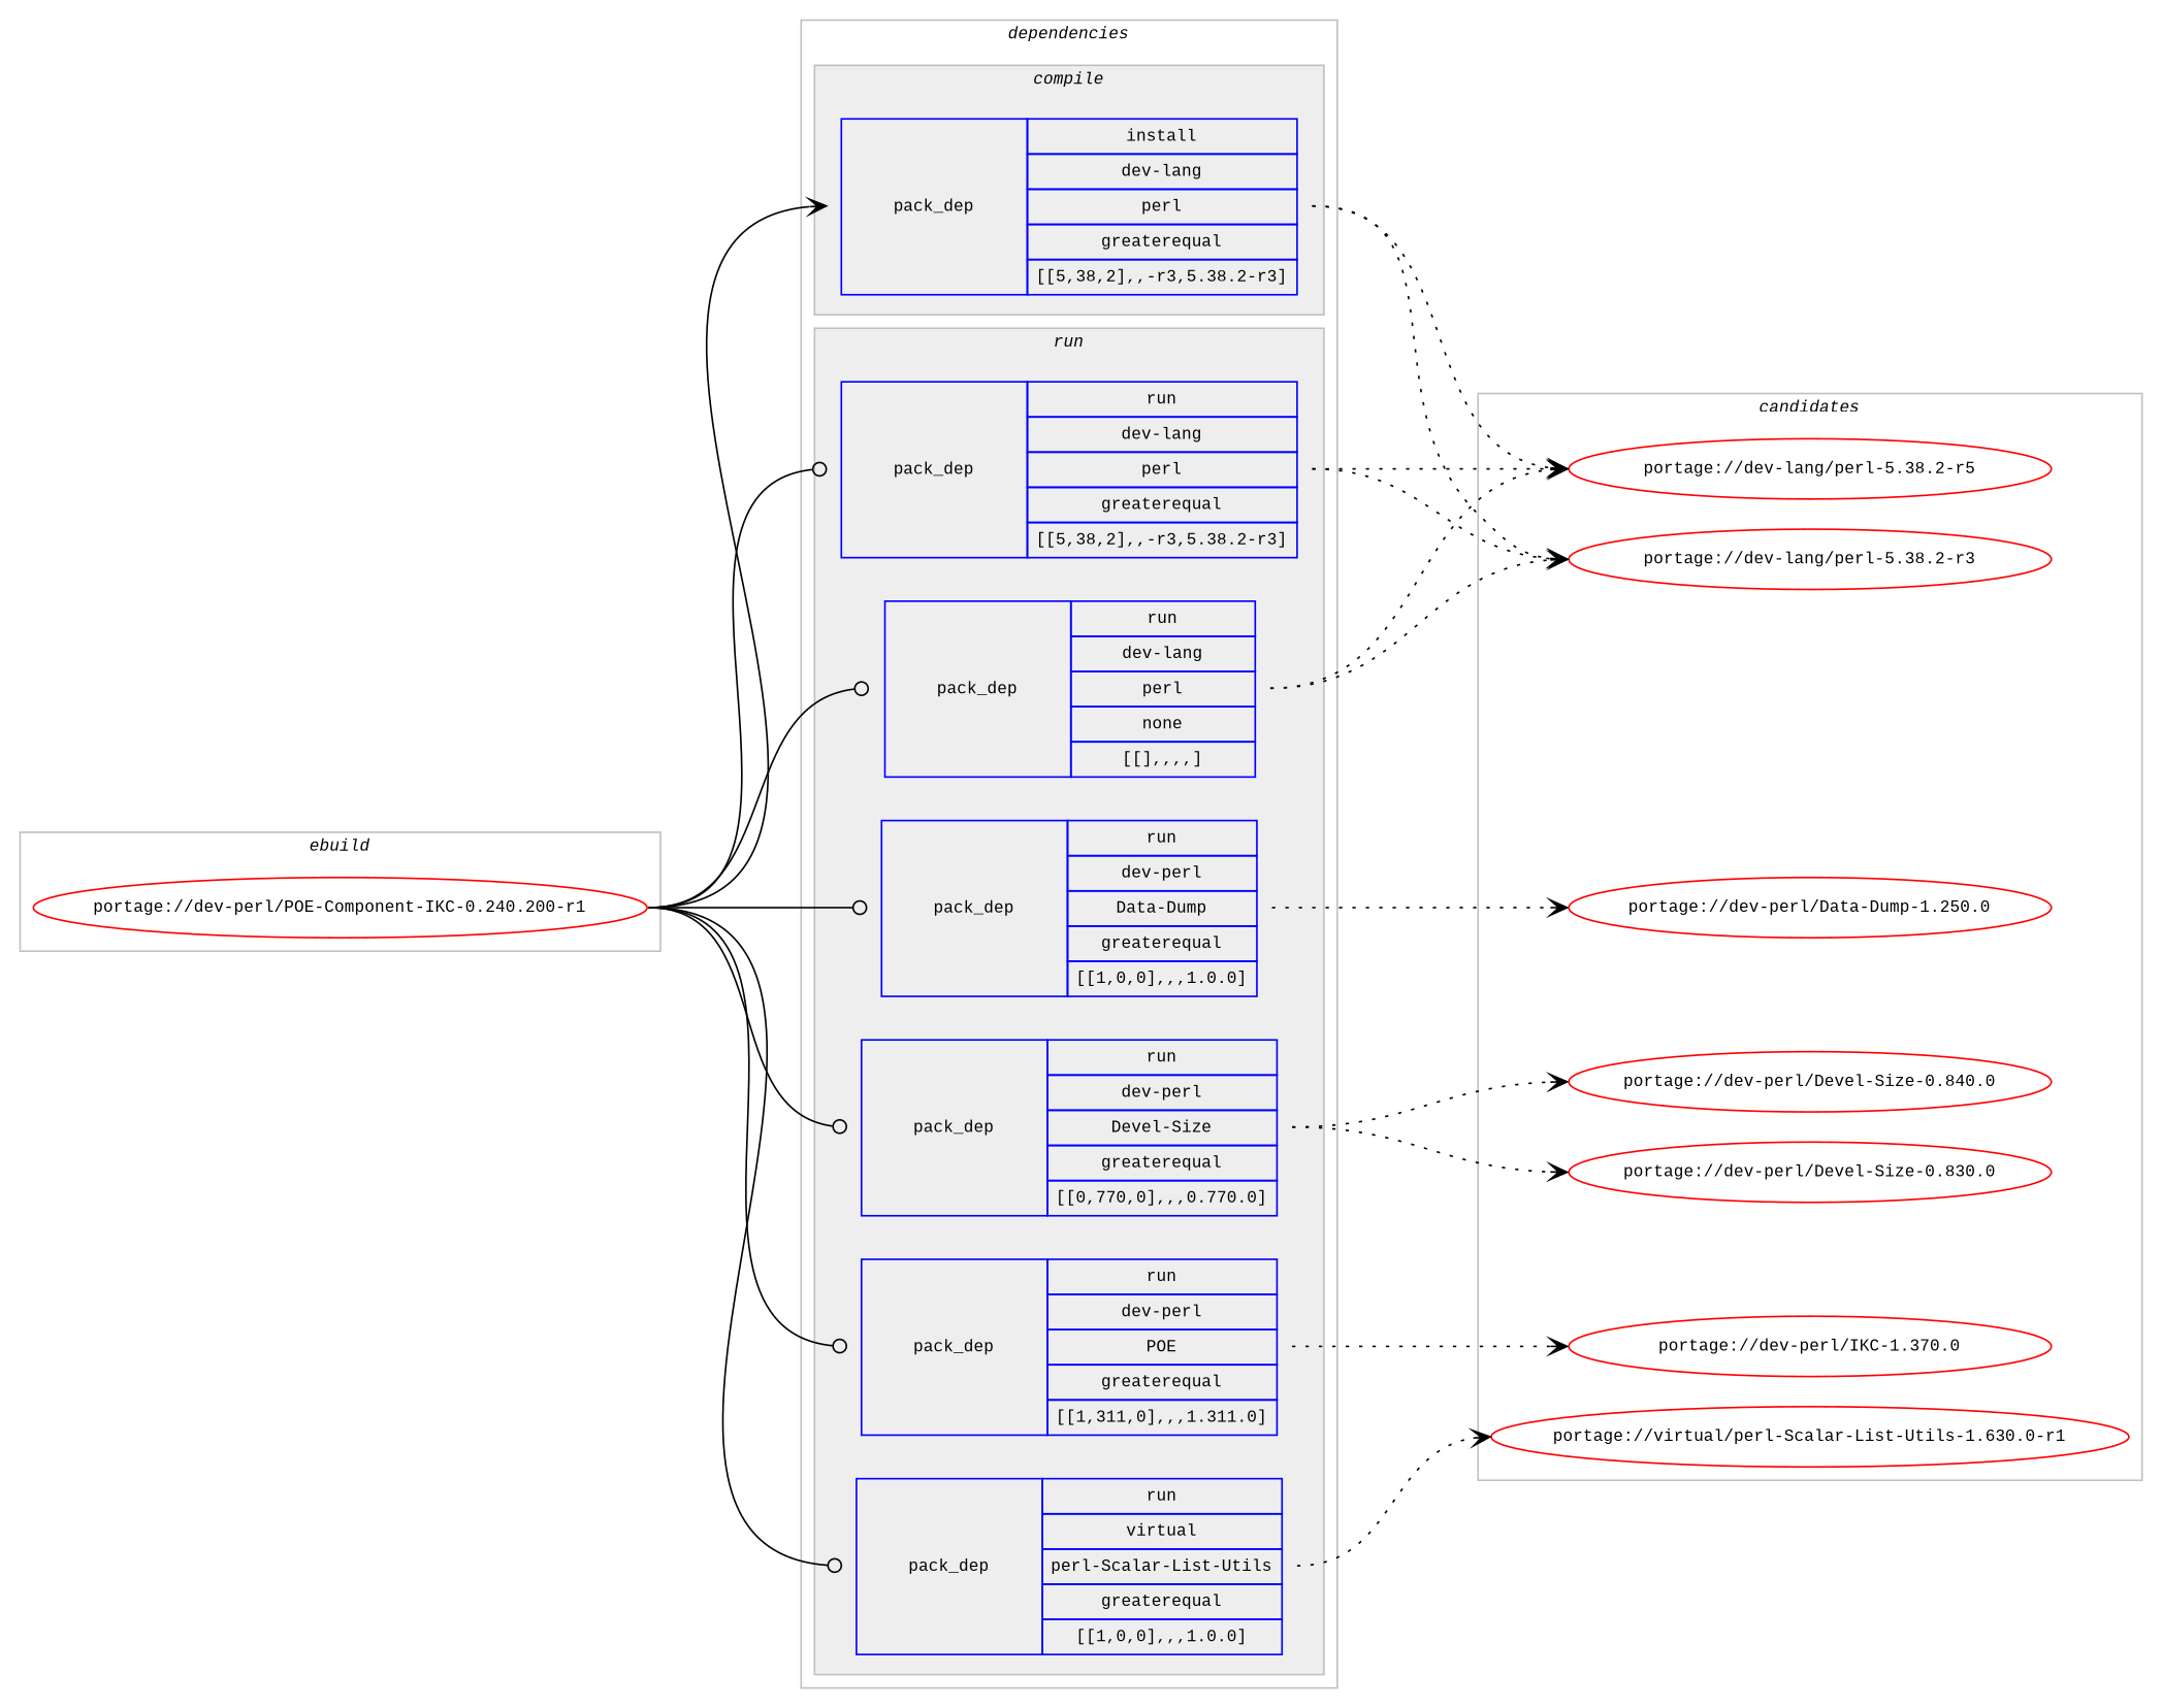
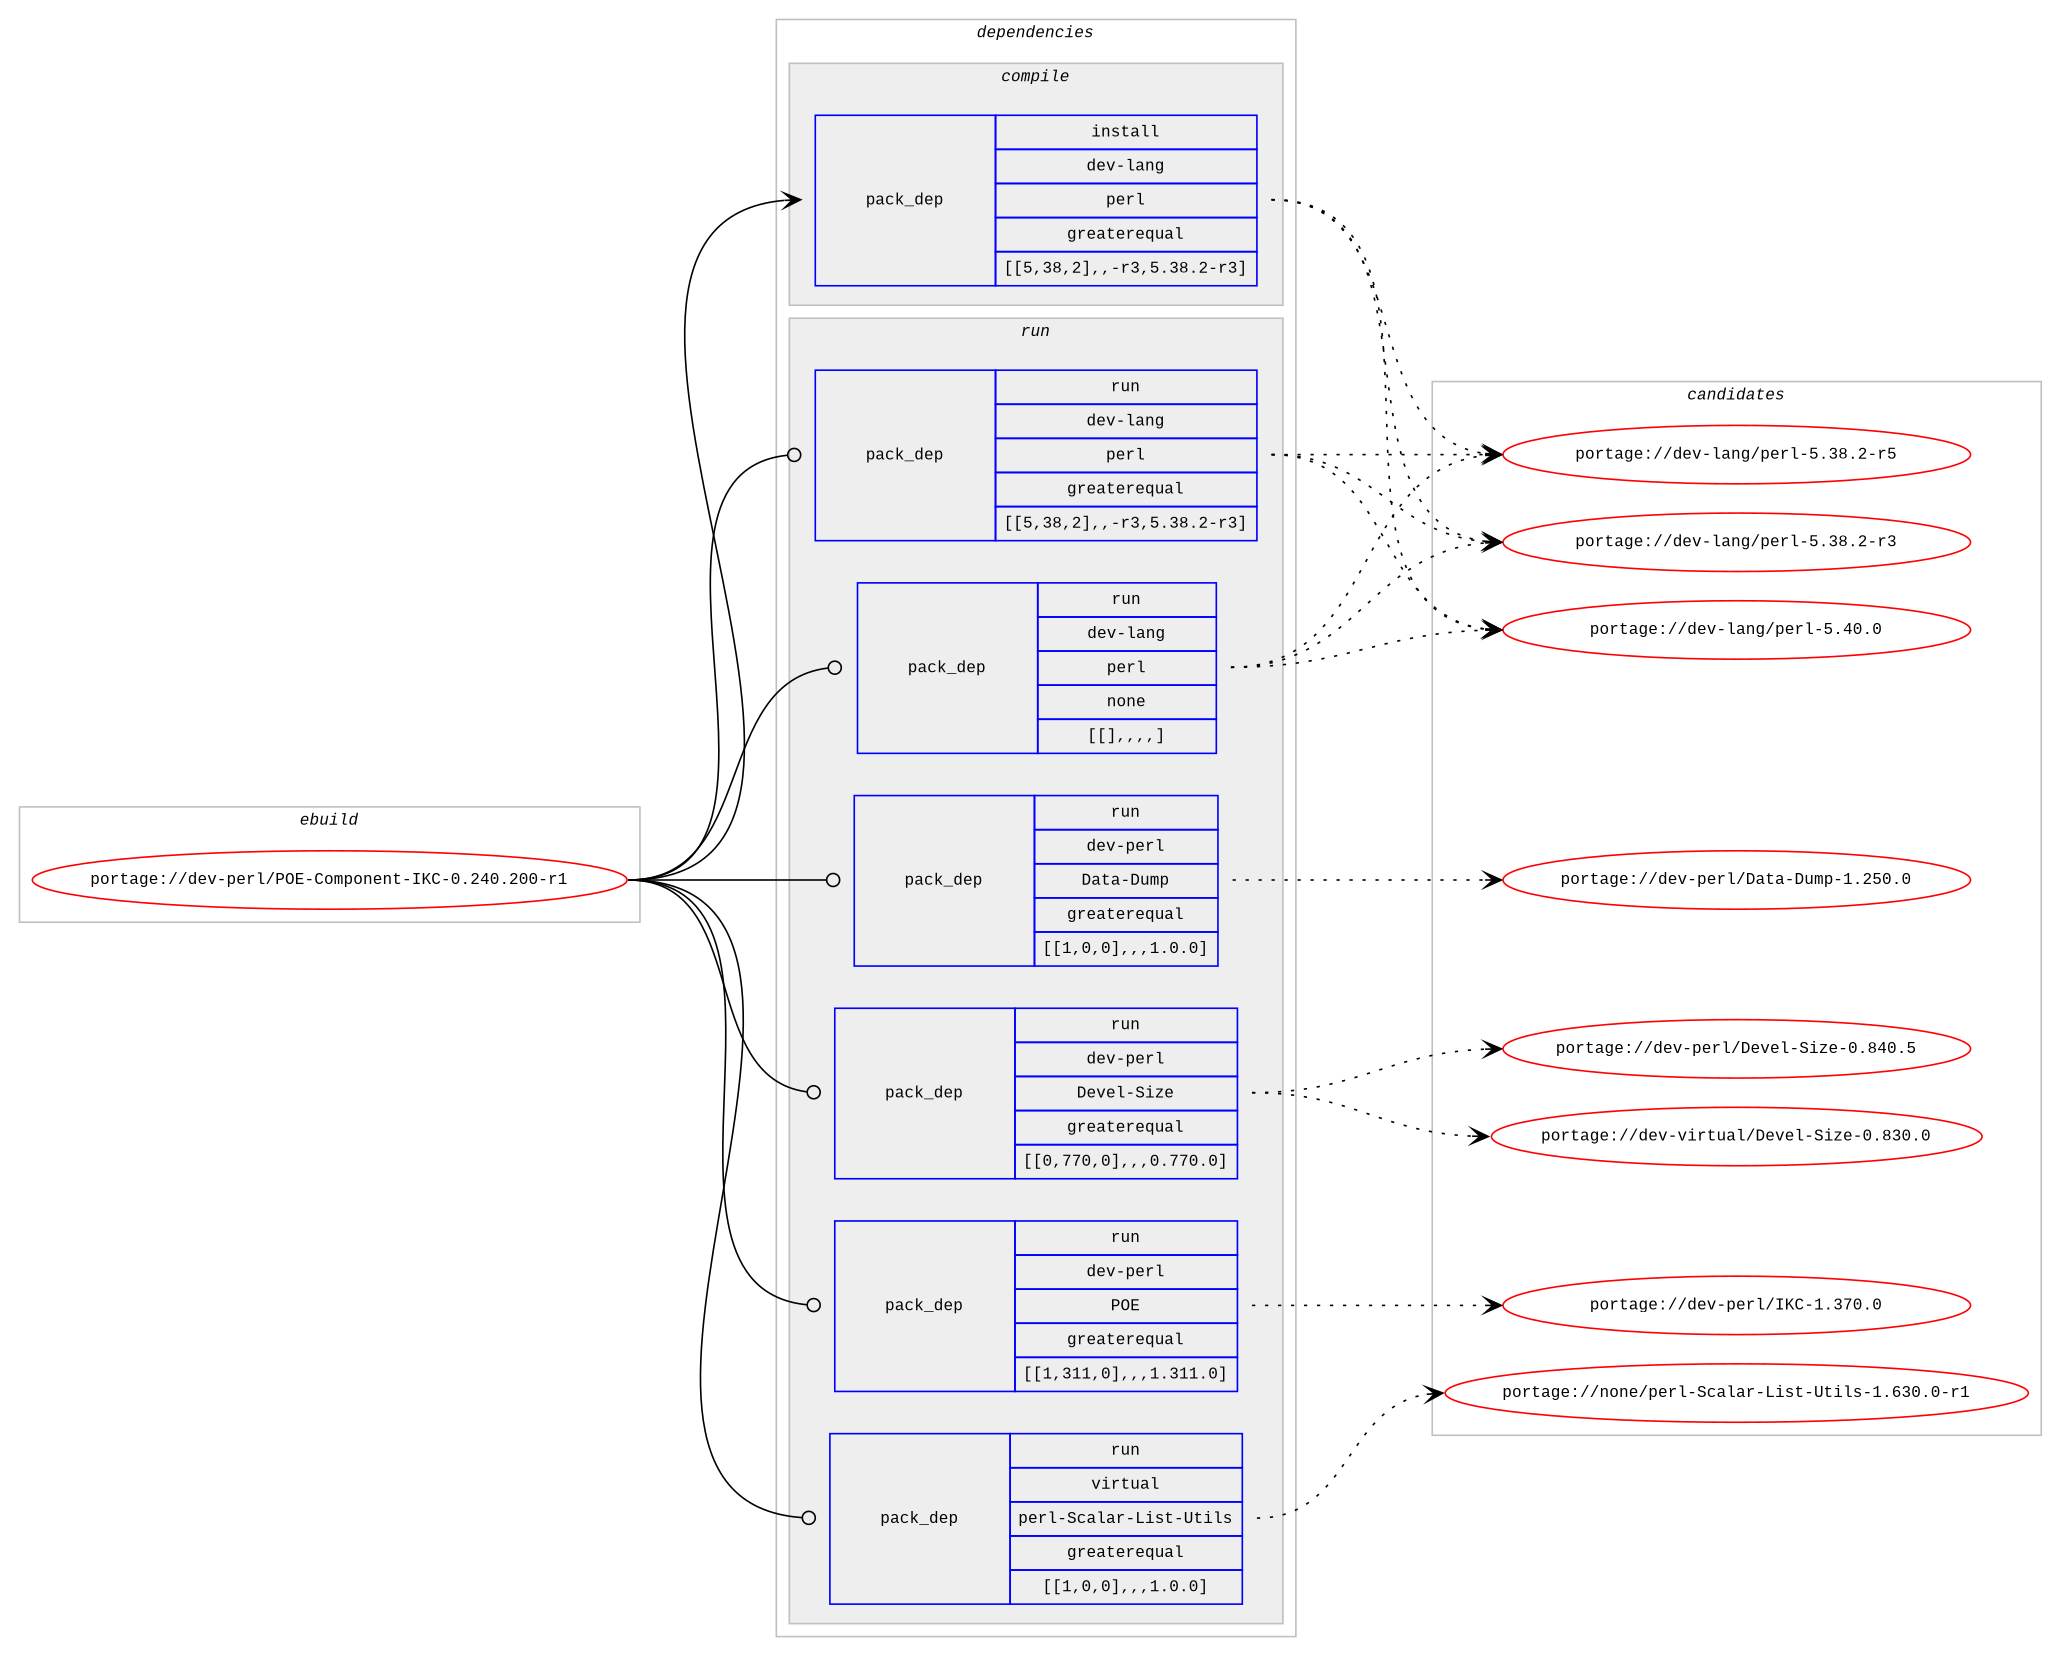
  digraph {
    compound=true
    concentrate=true
    fontname="Liberation Mono"
    fontsize=10
    newrank=true
    rankdir=LR
    ranksep=1.5
    node [color=red fontname="Liberation Mono" fontsize=10]
    edge [arrowhead=vee fontname="Liberation Mono" headport=w style=dotted tailport=e weight=100]
    n1 [label="portage://dev-perl/POE-Component-IKC-0.240.200-r1" width=4]
    n2 [color=blue label=<<TABLE BORDER="0" CELLBORDER="1" CELLSPACING="0" CELLPADDING="4" WIDTH="220"><TR><TD ROWSPAN="6" CELLPADDING="30">pack_dep</TD></TR><TR><TD WIDTH="110">install</TD></TR><TR><TD>dev-lang</TD></TR><TR><TD>perl</TD></TR><TR><TD>greaterequal</TD></TR><TR><TD>[[5,38,2],,-r3,5.38.2-r3]</TD></TR></TABLE>> shape=none]
    n3 [color=blue label=<<TABLE BORDER="0" CELLBORDER="1" CELLSPACING="0" CELLPADDING="4" WIDTH="220"><TR><TD ROWSPAN="6" CELLPADDING="30">pack_dep</TD></TR><TR><TD WIDTH="110">run</TD></TR><TR><TD>dev-lang</TD></TR><TR><TD>perl</TD></TR><TR><TD>greaterequal</TD></TR><TR><TD>[[5,38,2],,-r3,5.38.2-r3]</TD></TR></TABLE>> shape=none]
    n4 [color=blue label=<<TABLE BORDER="0" CELLBORDER="1" CELLSPACING="0" CELLPADDING="4" WIDTH="220"><TR><TD ROWSPAN="6" CELLPADDING="30">pack_dep</TD></TR><TR><TD WIDTH="110">run</TD></TR><TR><TD>dev-lang</TD></TR><TR><TD>perl</TD></TR><TR><TD>none</TD></TR><TR><TD>[[],,,,]</TD></TR></TABLE>> shape=none]
    n5 [color=blue label=<<TABLE BORDER="0" CELLBORDER="1" CELLSPACING="0" CELLPADDING="4" WIDTH="220"><TR><TD ROWSPAN="6" CELLPADDING="30">pack_dep</TD></TR><TR><TD WIDTH="110">run</TD></TR><TR><TD>dev-perl</TD></TR><TR><TD>Data-Dump</TD></TR><TR><TD>greaterequal</TD></TR><TR><TD>[[1,0,0],,,1.0.0]</TD></TR></TABLE>> shape=none]
    n6 [color=blue label=<<TABLE BORDER="0" CELLBORDER="1" CELLSPACING="0" CELLPADDING="4" WIDTH="220"><TR><TD ROWSPAN="6" CELLPADDING="30">pack_dep</TD></TR><TR><TD WIDTH="110">run</TD></TR><TR><TD>dev-perl</TD></TR><TR><TD>Devel-Size</TD></TR><TR><TD>greaterequal</TD></TR><TR><TD>[[0,770,0],,,0.770.0]</TD></TR></TABLE>> shape=none]
    n7 [color=blue label=<<TABLE BORDER="0" CELLBORDER="1" CELLSPACING="0" CELLPADDING="4" WIDTH="220"><TR><TD ROWSPAN="6" CELLPADDING="30">pack_dep</TD></TR><TR><TD WIDTH="110">run</TD></TR><TR><TD>dev-perl</TD></TR><TR><TD>POE</TD></TR><TR><TD>greaterequal</TD></TR><TR><TD>[[1,311,0],,,1.311.0]</TD></TR></TABLE>> shape=none]
    n8 [color=blue label=<<TABLE BORDER="0" CELLBORDER="1" CELLSPACING="0" CELLPADDING="4" WIDTH="220"><TR><TD ROWSPAN="6" CELLPADDING="30">pack_dep</TD></TR><TR><TD WIDTH="110">run</TD></TR><TR><TD>virtual</TD></TR><TR><TD>perl-Scalar-List-Utils</TD></TR><TR><TD>greaterequal</TD></TR><TR><TD>[[1,0,0],,,1.0.0]</TD></TR></TABLE>> shape=none]
+   n9 [label="portage://dev-lang/perl-5.40.0" width=4]
    n10 [label="portage://dev-lang/perl-5.38.2-r5" width=4]
    n11 [label="portage://dev-lang/perl-5.38.2-r3" width=4]
    n12 [label="portage://dev-perl/Data-Dump-1.250.0" width=4]
-   n13 [label="portage://dev-perl/Devel-Size-0.840.0" width=4]
-   n14 [label="portage://dev-perl/Devel-Size-0.830.0" width=4]
+   n13 [label="portage://dev-perl/Devel-Size-0.840.5" width=4]
+   n14 [label="portage://dev-virtual/Devel-Size-0.830.0" width=4]
    n15 [label="portage://dev-perl/IKC-1.370.0" width=4]
-   n16 [label="portage://virtual/perl-Scalar-List-Utils-1.630.0-r1" width=4]
+   n16 [label="portage://none/perl-Scalar-List-Utils-1.630.0-r1" width=4]
    subgraph cluster_1 {
      color=gray
      label=<<i>ebuild</i>>
      n1
    }
    subgraph cluster_2 {
      color=gray
      label=<<i>dependencies</i>>
      subgraph cluster_3 {
        color=gray
        fillcolor="#eeeeee"
        label=<<i>compile</i>>
        style=filled
        subgraph sub_4 {
          color=gray
          fillcolor="#eeeeee"
          label=<<i>compile</i>>
          style=filled
          n2
        }
      }
      subgraph cluster_5 {
        color=gray
        fillcolor="#eeeeee"
        label=<<i>compile and run</i>>
        style=filled
      }
      subgraph cluster_6 {
        color=gray
        fillcolor="#eeeeee"
        label=<<i>run</i>>
        style=filled
        subgraph sub_7 {
          color=gray
          fillcolor="#eeeeee"
          label=<<i>run</i>>
          style=filled
          n3
        }
        subgraph sub_8 {
          color=gray
          fillcolor="#eeeeee"
          label=<<i>run</i>>
          style=filled
          n4
        }
        subgraph sub_9 {
          color=gray
          fillcolor="#eeeeee"
          label=<<i>run</i>>
          style=filled
          n5
        }
        subgraph sub_10 {
          color=gray
          fillcolor="#eeeeee"
          label=<<i>run</i>>
          style=filled
          n6
        }
        subgraph sub_11 {
          color=gray
          fillcolor="#eeeeee"
          label=<<i>run</i>>
          style=filled
          n7
        }
        subgraph sub_12 {
          color=gray
          fillcolor="#eeeeee"
          label=<<i>run</i>>
          style=filled
          n8
        }
      }
    }
    subgraph cluster_13 {
      color=gray
      label=<<i>candidates</i>>
      rank=same
      subgraph sub_14 {
        color=black
        label=<<i>candidates</i>>
        nodesep=1
        rank=same
+       n9
        n10
        n11
      }
      subgraph sub_15 {
        color=black
        label=<<i>candidates</i>>
        nodesep=1
        rank=same
+       n9
        n10
        n11
      }
      subgraph sub_16 {
        color=black
        label=<<i>candidates</i>>
        nodesep=1
        rank=same
+       n9
        n10
        n11
      }
      subgraph sub_17 {
        color=black
        label=<<i>candidates</i>>
        nodesep=1
        rank=same
        n12
      }
      subgraph sub_18 {
        color=black
        label=<<i>candidates</i>>
        nodesep=1
        rank=same
        n13
        n14
      }
      subgraph sub_19 {
        color=black
        label=<<i>candidates</i>>
        nodesep=1
        rank=same
        n15
      }
      subgraph sub_20 {
        color=black
        label=<<i>candidates</i>>
        nodesep=1
        rank=same
        n16
      }
    }
    n1 -> n2 [style=solid weight=20]
    n1 -> n3 [arrowhead=odot style=solid weight=20]
    n1 -> n4 [arrowhead=odot style=solid weight=20]
    n1 -> n5 [arrowhead=odot style=solid weight=20]
    n1 -> n6 [arrowhead=odot style=solid weight=20]
    n1 -> n7 [arrowhead=odot style=solid weight=20]
    n1 -> n8 [arrowhead=odot style=solid weight=20]
+   n2 -> n9
    n2 -> n10
    n2 -> n11
+   n3 -> n9
    n3 -> n10
    n3 -> n11
+   n4 -> n9
    n4 -> n10
    n4 -> n11
    n5 -> n12
    n6 -> n13
    n6 -> n14
    n7 -> n15
    n8 -> n16
  }
